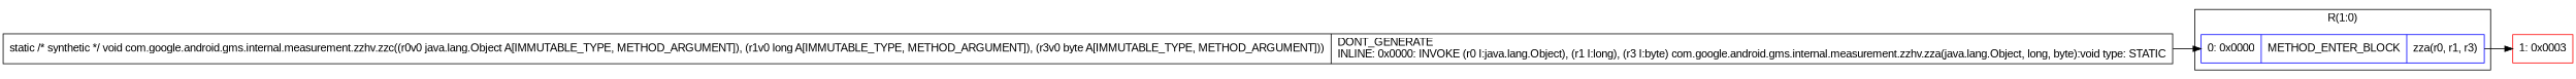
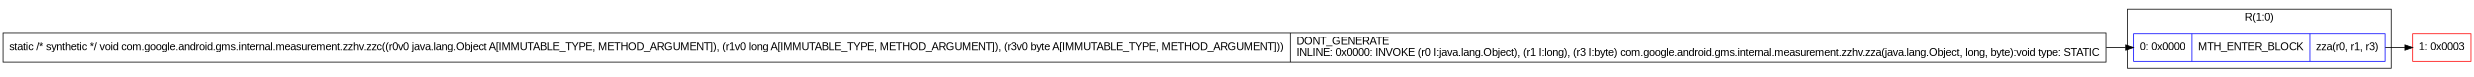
  digraph {
    rankdir=LR
    fontname="Liberation Sans"
    node [shape=record fontname="Liberation Sans"]
    edge [fontname="Liberation Sans"]
-   n1 [color=blue label="{0\:\ 0x0000|METHOD_ENTER_BLOCK\l|zza(r0, r1, r3)\l}"]
+   n1 [color=blue label="{0\:\ 0x0000|MTH_ENTER_BLOCK\l|zza(r0, r1, r3)\l}"]
    n2 [color=red label="{1\:\ 0x0003}"]
    n3 [label="{static \/* synthetic *\/ void com.google.android.gms.internal.measurement.zzhv.zzc((r0v0 java.lang.Object A[IMMUTABLE_TYPE, METHOD_ARGUMENT]), (r1v0 long A[IMMUTABLE_TYPE, METHOD_ARGUMENT]), (r3v0 byte A[IMMUTABLE_TYPE, METHOD_ARGUMENT]))  | DONT_GENERATE\lINLINE: 0x0000: INVOKE  (r0 I:java.lang.Object), (r1 I:long), (r3 I:byte) com.google.android.gms.internal.measurement.zzhv.zza(java.lang.Object, long, byte):void type: STATIC\l}"]
    subgraph cluster_1 {
      label="R(1:0)"
      n1
    }
    n1 -> n2
    n3 -> n1
  }
